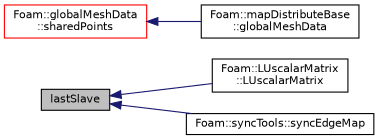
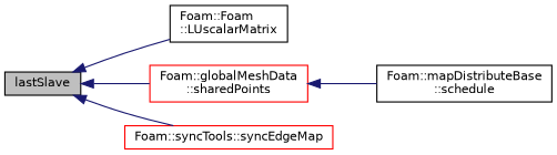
  digraph {
    rankdir=LR
    node [color=black fontname=Helvetica fontsize=10 shape=record]
    edge [color=midnightblue dir=back fontname=Helvetica fontsize=10 labelfontname=Helvetica labelfontsize=10 style=solid]
    n1 [fillcolor=grey75 fontcolor=black height=0.2 label=lastSlave style=filled width=0.4]
-   n2 [height=0.2 label="Foam::LUscalarMatrix\l::LUscalarMatrix" width=0.4]
+   n2 [height=0.2 label="Foam::Foam\l::LUscalarMatrix" width=0.4]
    n3 [color=red height=0.2 label="Foam::globalMeshData\l::sharedPoints" width=0.4]
-   n4 [height=0.2 label="Foam::syncTools::syncEdgeMap" width=0.4]
-   n5 [height=0.2 label="Foam::mapDistributeBase\l::globalMeshData" width=0.4]
+   n4 [color=red height=0.2 label="Foam::syncTools::syncEdgeMap" width=0.4]
+   n5 [height=0.2 label="Foam::mapDistributeBase\l::schedule" width=0.4]
    n1 -> n2
+   n1 -> n3
    n1 -> n4
    n3 -> n5
  }
